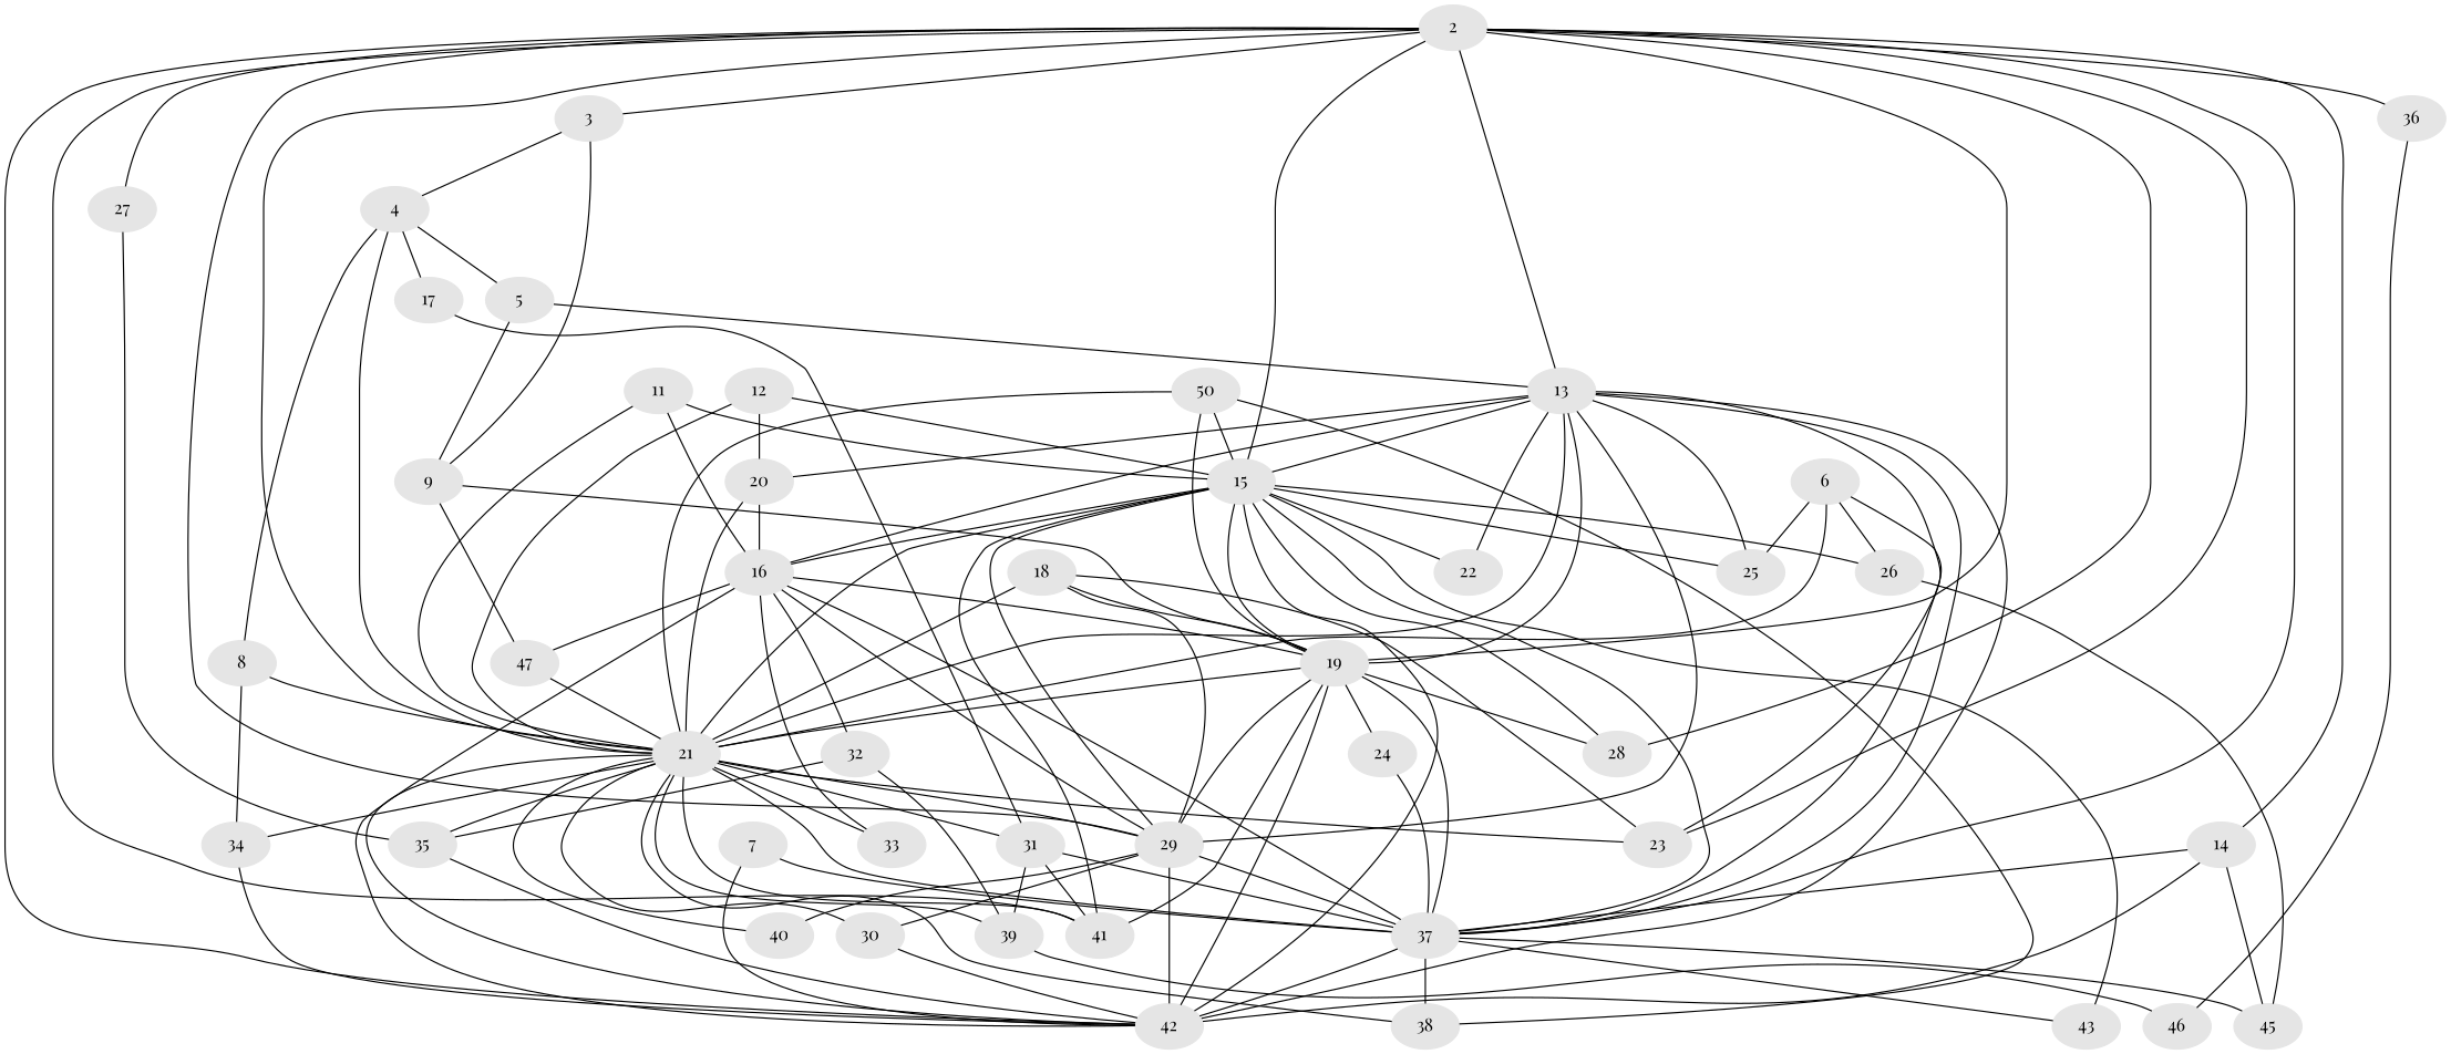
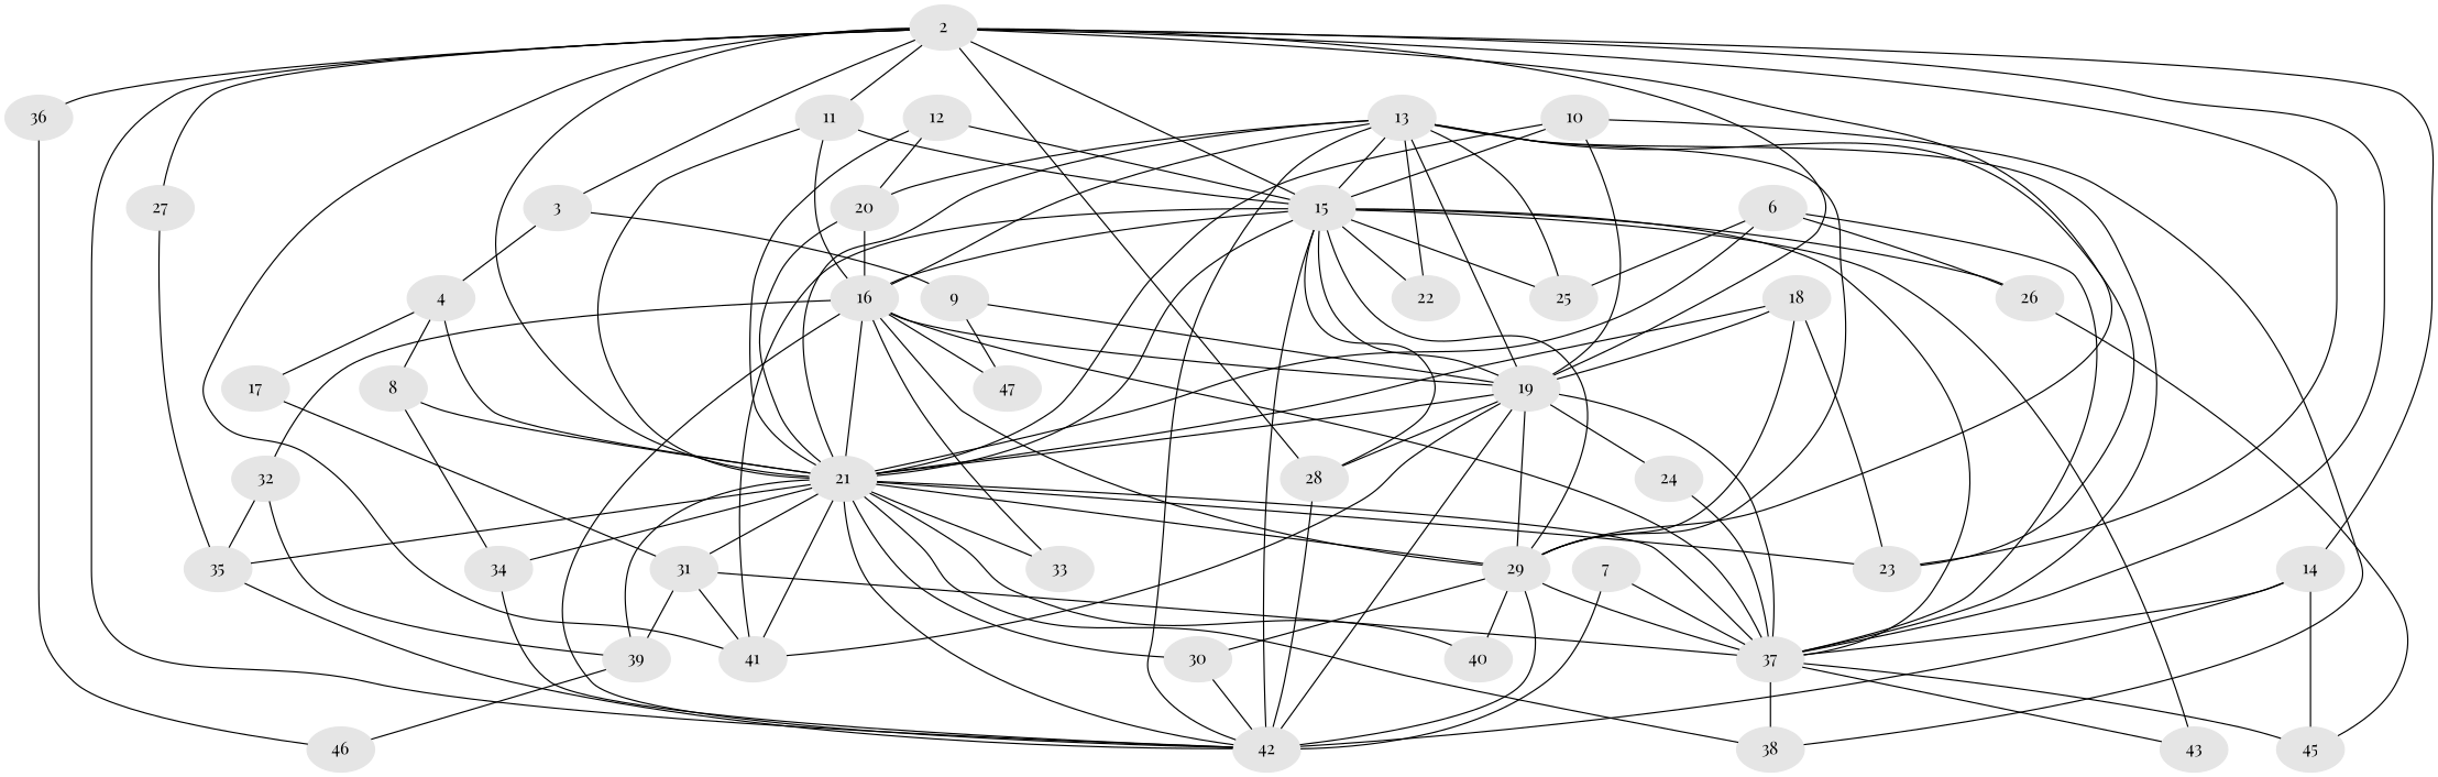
  graph {
    fontname="Playfair Display"
    node [color=gray90 fontname="Playfair Display" style=filled]
    edge [fontname="Playfair Display" weight=1.0]
    29
    42
    37
    40
    30
    39
    46
    2
    3
    13
    14
    15
    19
    21
    23
    27
    28
    36
    41
    4
    9
    16
    25
    20
    22
    45
    26
    43
    47
    32
    33
    24
    34
    38
    31
    35
-   5
    8
    17
    6
    7
-   10 [label=50]
+   10
    11
    12
    18
    29 -- 42 [weight=2.0]
    29 -- 37 [weight=2.0]
    29 -- 40
    29 -- 30
-   37 -- 42 [weight=2.0]
+   28 -- 42 [weight=2.0]
    37 -- 45
    37 -- 43
    37 -- 38
    30 -- 42
    39 -- 46
    2 -- 29 [weight=2.0]
    2 -- 42
    2 -- 37
    2 -- 3
-   2 -- 13
+   2 -- 11
    2 -- 14
    2 -- 15
    2 -- 19
    2 -- 21
    2 -- 23
    2 -- 27
    2 -- 28
    2 -- 36 [weight=2.0]
    2 -- 41
    3 -- 4
    3 -- 9
    13 -- 29 [weight=3.0]
    13 -- 42 [weight=2.0]
    13 -- 37
    13 -- 15 [weight=2.0]
    13 -- 19
    13 -- 21
    13 -- 23
    13 -- 16 [weight=2.0]
    13 -- 25
    13 -- 20
    13 -- 22
    14 -- 42
    14 -- 37
    14 -- 45
    15 -- 29 [weight=2.0]
    15 -- 42
    15 -- 37
    15 -- 19
    15 -- 21 [weight=2.0]
    15 -- 28
    15 -- 41
    15 -- 16
    15 -- 25
    15 -- 22
    15 -- 26
    15 -- 43 [weight=2.0]
    19 -- 29 [weight=4.0]
    19 -- 42
    19 -- 37
    19 -- 21 [weight=2.0]
    19 -- 28
    19 -- 41
    19 -- 24
    21 -- 29 [weight=3.0]
    21 -- 42
    21 -- 37 [weight=3.0]
    21 -- 40
    21 -- 30
    21 -- 39
    21 -- 23
    21 -- 41
    21 -- 33
    21 -- 34
    21 -- 38
    21 -- 31
    21 -- 35
    27 -- 35
    36 -- 46
    4 -- 21 [weight=2.0]
-   4 -- 5
    4 -- 8
    4 -- 17
    9 -- 19
    9 -- 47
    16 -- 29 [weight=2.0]
    16 -- 42
    16 -- 37
    16 -- 19
-   47 -- 21 [weight=3.0]
+   16 -- 21 [weight=3.0]
    16 -- 47
    16 -- 32
    16 -- 33 [weight=2.0]
    20 -- 21 [weight=2.0]
    20 -- 16 [weight=2.0]
    26 -- 45
    32 -- 39
    32 -- 35
    24 -- 37
    34 -- 42
    31 -- 37
    31 -- 39
    31 -- 41
    35 -- 42
-   5 -- 13
-   5 -- 9
    8 -- 21
    8 -- 34
    17 -- 31
    6 -- 37
    6 -- 21
    6 -- 25
    6 -- 26
    7 -- 42 [weight=2.0]
    7 -- 37
    10 -- 15
    10 -- 19
    10 -- 21
    10 -- 38
    11 -- 15
    11 -- 21
    11 -- 16
    12 -- 15 [weight=2.0]
    12 -- 21
    12 -- 20
    18 -- 29
    18 -- 19
    18 -- 21
    18 -- 23
  }
